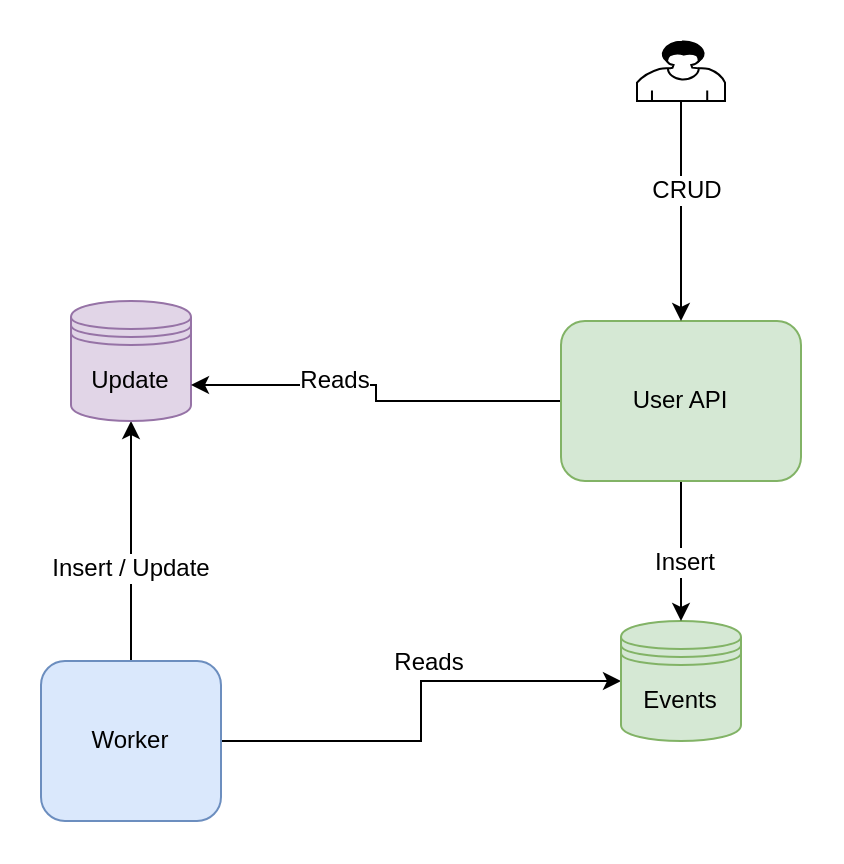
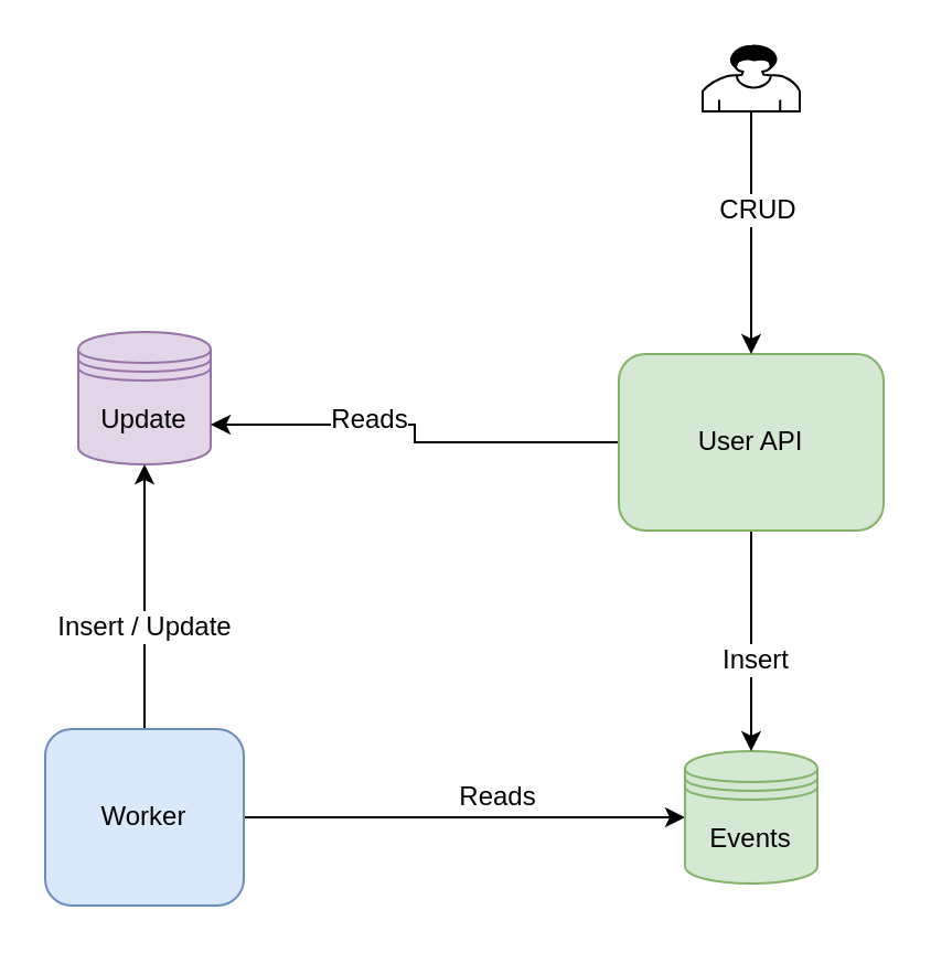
  <mxCell id="0" />
  <mxCell id="1" parent="0" />
  <mxCell id="2" style="edgeStyle=orthogonalEdgeStyle;rounded=0;orthogonalLoop=1;jettySize=auto;html=1;entryX=0;entryY=0.5;entryDx=0;entryDy=0;" edge="1" parent="1" source="6" target="7"><mxGeometry relative="1" as="geometry" /></mxCell>
  <mxCell id="3" value="Reads" style="text;html=1;align=center;verticalAlign=middle;resizable=0;points=[];labelBackgroundColor=#ffffff;" vertex="1" connectable="0" parent="2"><mxGeometry x="0.325" y="2" relative="1" as="geometry"><mxPoint x="-19" y="-8" as="offset" /></mxGeometry></mxCell>
  <mxCell id="4" style="edgeStyle=orthogonalEdgeStyle;rounded=0;orthogonalLoop=1;jettySize=auto;html=1;" edge="1" parent="1" source="6" target="8"><mxGeometry relative="1" as="geometry" /></mxCell>
  <mxCell id="5" value="Insert / Update" style="text;html=1;align=center;verticalAlign=middle;resizable=0;points=[];labelBackgroundColor=#ffffff;" vertex="1" connectable="0" parent="4"><mxGeometry x="-0.217" y="1" relative="1" as="geometry"><mxPoint as="offset" /></mxGeometry></mxCell>
  <mxCell id="6" value="Worker" style="shape=ext;rounded=1;html=1;whiteSpace=wrap;fillColor=#dae8fc;strokeColor=#6c8ebf;" vertex="1" parent="1"><mxGeometry x="20" y="330" width="90" height="80" as="geometry" /></mxCell>
- <mxCell id="7" value="Events" style="shape=datastore;whiteSpace=wrap;html=1;fillColor=#d5e8d4;strokeColor=#82b366;" vertex="1" parent="1"><mxGeometry x="310" y="310" width="60" height="60" as="geometry" /></mxCell>
+ <mxCell id="7" value="Events" style="shape=datastore;whiteSpace=wrap;html=1;fillColor=#d5e8d4;strokeColor=#82b366;" vertex="1" parent="1"><mxGeometry x="310" y="340" width="60" height="60" as="geometry" /></mxCell>
  <mxCell id="8" value="Update" style="shape=datastore;whiteSpace=wrap;html=1;fillColor=#e1d5e7;strokeColor=#9673a6;" vertex="1" parent="1"><mxGeometry x="35" y="150" width="60" height="60" as="geometry" /></mxCell>
  <mxCell id="9" style="edgeStyle=orthogonalEdgeStyle;rounded=0;orthogonalLoop=1;jettySize=auto;html=1;entryX=0.5;entryY=0;entryDx=0;entryDy=0;" edge="1" parent="1" source="13" target="7"><mxGeometry relative="1" as="geometry" /></mxCell>
  <mxCell id="10" value="Insert" style="text;html=1;align=center;verticalAlign=middle;resizable=0;points=[];labelBackgroundColor=#ffffff;" vertex="1" connectable="0" parent="9"><mxGeometry x="0.154" y="1" relative="1" as="geometry"><mxPoint as="offset" /></mxGeometry></mxCell>
  <mxCell id="11" style="edgeStyle=orthogonalEdgeStyle;rounded=0;orthogonalLoop=1;jettySize=auto;html=1;exitX=0;exitY=0.5;exitDx=0;exitDy=0;entryX=1;entryY=0.7;entryDx=0;entryDy=0;" edge="1" parent="1" source="13" target="8"><mxGeometry relative="1" as="geometry" /></mxCell>
  <mxCell id="12" value="Reads" style="text;html=1;align=center;verticalAlign=middle;resizable=0;points=[];labelBackgroundColor=#ffffff;" vertex="1" connectable="0" parent="11"><mxGeometry x="0.266" y="-3" relative="1" as="geometry"><mxPoint as="offset" /></mxGeometry></mxCell>
  <mxCell id="13" value="&lt;div&gt;User API&lt;/div&gt;" style="shape=ext;rounded=1;html=1;whiteSpace=wrap;fillColor=#d5e8d4;strokeColor=#82b366;" vertex="1" parent="1"><mxGeometry x="280" y="160" width="120" height="80" as="geometry" /></mxCell>
  <mxCell id="14" style="edgeStyle=orthogonalEdgeStyle;rounded=0;orthogonalLoop=1;jettySize=auto;html=1;" edge="1" parent="1" source="16" target="13"><mxGeometry relative="1" as="geometry" /></mxCell>
  <mxCell id="15" value="CRUD" style="text;html=1;align=center;verticalAlign=middle;resizable=0;points=[];labelBackgroundColor=#ffffff;" vertex="1" connectable="0" parent="14"><mxGeometry x="-0.2" y="2" relative="1" as="geometry"><mxPoint as="offset" /></mxGeometry></mxCell>
  <mxCell id="16" value="" style="shape=mxgraph.bpmn.user_task;html=1;outlineConnect=0;" vertex="1" parent="1"><mxGeometry x="318" y="20" width="44" height="30" as="geometry" /></mxCell>
